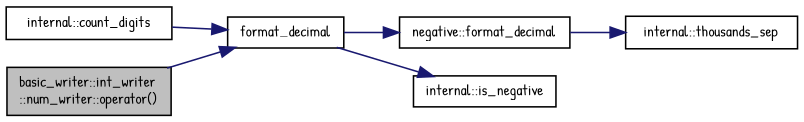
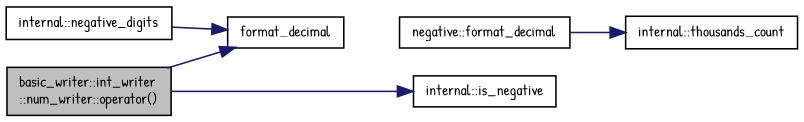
  digraph {
    fontname="Patrick Hand"
    rankdir=LR
    node [color=black fillcolor=white fontname="Patrick Hand" fontsize=10 shape=record style=filled]
    edge [color=midnightblue fontname="Patrick Hand" fontsize=10 labelfontname=Helvetica labelfontsize=10 style=solid]
    n1 [fillcolor=grey75 fontcolor=black height=0.2 label="basic_writer::int_writer\l::num_writer::operator()" width=0.4]
    n2 [height=0.2 label=format_decimal width=0.4]
    n3 [height=0.2 label="internal::is_negative" width=0.4]
    n4 [height=0.2 label="negative::format_decimal" width=0.4]
-   n5 [height=0.2 label="internal::count_digits" width=0.4]
-   n6 [height=0.2 label="internal::thousands_sep" width=0.4]
+   n5 [height=0.2 label="internal::negative_digits" width=0.4]
+   n6 [height=0.2 label="internal::thousands_count" width=0.4]
    n1 -> n2
-   n2 -> n3
-   n2 -> n4
+   n1 -> n3
    n4 -> n6
    n5 -> n2
  }
